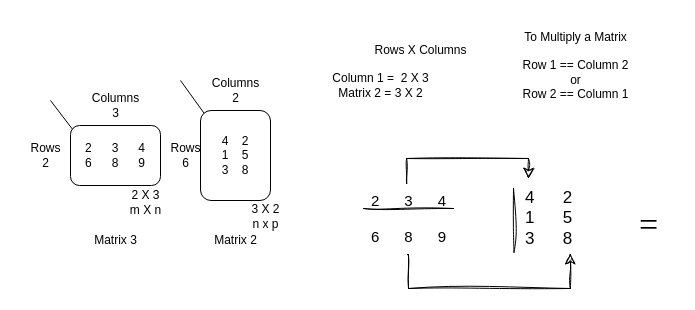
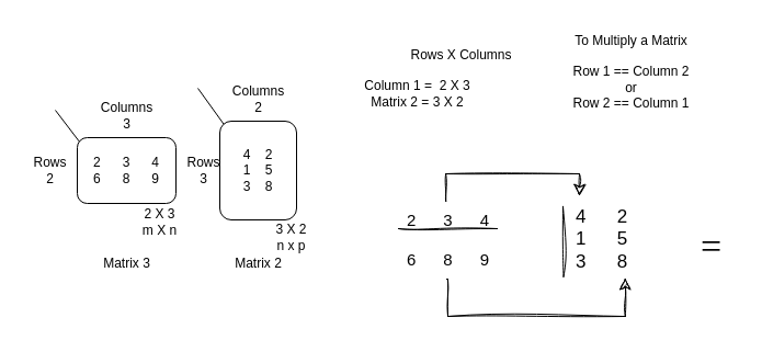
  <mxCell id="0" />
  <mxCell id="1" parent="0" />
  <mxCell id="2" value="2&amp;nbsp; &amp;nbsp; &amp;nbsp; 3&amp;nbsp; &amp;nbsp; &amp;nbsp; 4&lt;br&gt;6&amp;nbsp; &amp;nbsp; &amp;nbsp; 8&amp;nbsp; &amp;nbsp; &amp;nbsp; 9" style="rounded=1;whiteSpace=wrap;html=1;" vertex="1" parent="1"><mxGeometry x="70" y="125" width="90" height="60" as="geometry" /></mxCell>
  <mxCell id="3" value="4&amp;nbsp; &amp;nbsp; 2&lt;br&gt;1&amp;nbsp; &amp;nbsp; 5&lt;br&gt;3&amp;nbsp; &amp;nbsp; 8" style="rounded=1;whiteSpace=wrap;html=1;" vertex="1" parent="1"><mxGeometry x="200" y="110" width="70" height="90" as="geometry" /></mxCell>
  <mxCell id="4" value="Matrix 3" style="text;html=1;align=center;verticalAlign=middle;resizable=0;points=[];autosize=1;strokeColor=none;fillColor=none;rounded=1;" vertex="1" parent="1"><mxGeometry x="80" y="225" width="70" height="30" as="geometry" /></mxCell>
  <mxCell id="5" value="Matrix 2" style="text;html=1;align=center;verticalAlign=middle;resizable=0;points=[];autosize=1;strokeColor=none;fillColor=none;rounded=1;" vertex="1" parent="1"><mxGeometry x="200" y="225" width="70" height="30" as="geometry" /></mxCell>
  <mxCell id="6" value="" style="endArrow=none;html=1;exitX=0.051;exitY=0.03;exitDx=0;exitDy=0;exitPerimeter=0;" edge="1" parent="1" source="3"><mxGeometry width="50" height="50" relative="1" as="geometry"><mxPoint x="210" y="120" as="sourcePoint" /><mxPoint x="180" y="80" as="targetPoint" /><Array as="points" /></mxGeometry></mxCell>
  <mxCell id="7" value="" style="endArrow=none;html=1;exitX=0.019;exitY=0.057;exitDx=0;exitDy=0;exitPerimeter=0;" edge="1" parent="1" source="2"><mxGeometry width="50" height="50" relative="1" as="geometry"><mxPoint x="70" y="130" as="sourcePoint" /><mxPoint x="50" y="100" as="targetPoint" /></mxGeometry></mxCell>
  <mxCell id="8" value="2 X 3&lt;br&gt;m X n" style="text;html=1;align=center;verticalAlign=middle;resizable=0;points=[];autosize=1;rounded=1;" vertex="1" parent="1"><mxGeometry x="120" y="182" width="50" height="40" as="geometry" /></mxCell>
  <mxCell id="9" value="3 X 2&lt;br&gt;n x p" style="text;html=1;align=center;verticalAlign=middle;resizable=0;points=[];autosize=1;strokeColor=none;fillColor=none;rounded=1;" vertex="1" parent="1"><mxGeometry x="240" y="196" width="50" height="40" as="geometry" /></mxCell>
  <mxCell id="10" value="Rows&lt;br&gt;2" style="text;html=1;align=center;verticalAlign=middle;resizable=0;points=[];autosize=1;strokeColor=none;fillColor=none;rounded=1;" vertex="1" parent="1"><mxGeometry x="20" y="135" width="50" height="40" as="geometry" /></mxCell>
  <mxCell id="11" value="Columns&lt;br&gt;3" style="text;html=1;align=center;verticalAlign=middle;resizable=0;points=[];autosize=1;strokeColor=none;fillColor=none;rounded=1;" vertex="1" parent="1"><mxGeometry x="80" y="85" width="70" height="40" as="geometry" /></mxCell>
  <mxCell id="12" value="Columns&lt;br&gt;2" style="text;html=1;align=center;verticalAlign=middle;resizable=0;points=[];autosize=1;strokeColor=none;fillColor=none;rounded=1;" vertex="1" parent="1"><mxGeometry x="200" y="70" width="70" height="40" as="geometry" /></mxCell>
- <mxCell id="13" value="Rows&lt;br&gt;6" style="text;html=1;align=center;verticalAlign=middle;resizable=0;points=[];autosize=1;strokeColor=none;fillColor=none;rounded=1;" vertex="1" parent="1"><mxGeometry x="160" y="135" width="50" height="40" as="geometry" /></mxCell>
+ <mxCell id="13" value="Rows&lt;br&gt;3" style="text;html=1;align=center;verticalAlign=middle;resizable=0;points=[];autosize=1;strokeColor=none;fillColor=none;rounded=1;" vertex="1" parent="1"><mxGeometry x="160" y="135" width="50" height="40" as="geometry" /></mxCell>
  <mxCell id="14" value="Column 1 =&amp;nbsp; 2 X 3&lt;br&gt;Matrix 2 = 3 X 2" style="text;html=1;align=center;verticalAlign=middle;resizable=0;points=[];autosize=1;strokeColor=none;fillColor=none;fontSize=12;fontFamily=Helvetica;sketch=1;hachureGap=4;jiggle=2;curveFitting=1;fontSource=https%3A%2F%2Ffonts.googleapis.com%2Fcss%3Ffamily%3DArchitects%2BDaughter;" vertex="1" parent="1"><mxGeometry x="325" y="65" width="110" height="40" as="geometry" /></mxCell>
  <mxCell id="15" value="Rows X Columns" style="text;html=1;align=center;verticalAlign=middle;resizable=0;points=[];autosize=1;strokeColor=none;fillColor=none;fontSize=12;fontFamily=Helvetica;sketch=1;hachureGap=4;jiggle=2;curveFitting=1;fontSource=https%3A%2F%2Ffonts.googleapis.com%2Fcss%3Ffamily%3DArchitects%2BDaughter;" vertex="1" parent="1"><mxGeometry x="360" y="35" width="120" height="30" as="geometry" /></mxCell>
  <mxCell id="16" value="To Multiply a Matrix&lt;br&gt;&lt;br&gt;Row 1 == Column 2&lt;br&gt;or&lt;br&gt;Row 2 == Column 1" style="text;html=1;align=center;verticalAlign=middle;resizable=0;points=[];autosize=1;strokeColor=none;fillColor=none;fontSize=12;fontFamily=Helvetica;sketch=1;hachureGap=4;jiggle=2;curveFitting=1;fontSource=https%3A%2F%2Ffonts.googleapis.com%2Fcss%3Ffamily%3DArchitects%2BDaughter;" vertex="1" parent="1"><mxGeometry x="510" y="20" width="130" height="90" as="geometry" /></mxCell>
  <mxCell id="17" value="&lt;font style=&quot;font-size: 15px;&quot;&gt;&lt;span style=&quot;&quot;&gt;2&amp;nbsp; &amp;nbsp; &amp;nbsp; 3&amp;nbsp; &amp;nbsp; &amp;nbsp; 4&lt;br&gt;&lt;/span&gt;&lt;br style=&quot;&quot;&gt;&lt;span style=&quot;&quot;&gt;6&amp;nbsp; &amp;nbsp; &amp;nbsp; 8&amp;nbsp; &amp;nbsp; &amp;nbsp; 9&lt;/span&gt;&lt;/font&gt;" style="text;html=1;align=center;verticalAlign=middle;resizable=0;points=[];autosize=1;strokeColor=none;fillColor=none;fontSize=12;fontFamily=Helvetica;sketch=1;hachureGap=4;jiggle=2;curveFitting=1;fontSource=https%3A%2F%2Ffonts.googleapis.com%2Fcss%3Ffamily%3DArchitects%2BDaughter;" vertex="1" parent="1"><mxGeometry x="358" y="183" width="100" height="70" as="geometry" /></mxCell>
  <mxCell id="18" value="&lt;font style=&quot;font-size: 17px;&quot;&gt;4&amp;nbsp; &amp;nbsp; &amp;nbsp; 2&lt;br style=&quot;&quot;&gt;1&amp;nbsp; &amp;nbsp; &amp;nbsp; 5&lt;br style=&quot;&quot;&gt;3&amp;nbsp; &amp;nbsp; &amp;nbsp; 8&lt;/font&gt;" style="text;html=1;align=center;verticalAlign=middle;resizable=0;points=[];autosize=1;strokeColor=none;fillColor=none;fontSize=15;fontFamily=Helvetica;sketch=1;hachureGap=4;jiggle=2;curveFitting=1;fontSource=https%3A%2F%2Ffonts.googleapis.com%2Fcss%3Ffamily%3DArchitects%2BDaughter;" vertex="1" parent="1"><mxGeometry x="513" y="183" width="70" height="70" as="geometry" /></mxCell>
  <mxCell id="19" value="" style="endArrow=none;sketch=1;hachureGap=4;jiggle=2;curveFitting=1;fontFamily=Verdana;fontSize=17;rounded=1;verticalAlign=middle;html=1;" edge="1" parent="1"><mxGeometry width="50" height="50" relative="1" as="geometry"><mxPoint x="363" y="208" as="sourcePoint" /><mxPoint x="453" y="208" as="targetPoint" /></mxGeometry></mxCell>
  <mxCell id="20" value="" style="endArrow=none;html=1;rounded=1;sketch=1;hachureGap=4;jiggle=2;curveFitting=1;fontFamily=Verdana;fontSize=17;exitX=0.007;exitY=0.984;exitDx=0;exitDy=0;exitPerimeter=0;entryX=0;entryY=0.069;entryDx=0;entryDy=0;entryPerimeter=0;" edge="1" parent="1" source="18" target="18"><mxGeometry width="50" height="50" relative="1" as="geometry"><mxPoint x="478" y="238" as="sourcePoint" /><mxPoint x="498" y="188" as="targetPoint" /></mxGeometry></mxCell>
  <mxCell id="21" value="" style="edgeStyle=segmentEdgeStyle;endArrow=classic;html=1;curved=0;rounded=0;endSize=8;startSize=8;sourcePerimeterSpacing=0;targetPerimeterSpacing=0;sketch=1;hachureGap=4;jiggle=2;curveFitting=1;fontFamily=Verdana;fontSize=17;fontSource=https%3A%2F%2Ffonts.googleapis.com%2Fcss%3Ffamily%3DArchitects%2BDaughter;exitX=0.489;exitY=1.016;exitDx=0;exitDy=0;exitPerimeter=0;entryX=0.811;entryY=1.002;entryDx=0;entryDy=0;entryPerimeter=0;" edge="1" parent="1" source="17" target="18"><mxGeometry width="100" relative="1" as="geometry"><mxPoint x="378" y="268" as="sourcePoint" /><mxPoint x="578" y="308" as="targetPoint" /><Array as="points"><mxPoint x="408" y="254" /><mxPoint x="408" y="288" /><mxPoint x="570" y="288" /></Array></mxGeometry></mxCell>
  <mxCell id="22" value="" style="edgeStyle=segmentEdgeStyle;endArrow=classic;html=1;curved=0;rounded=0;endSize=8;startSize=8;sourcePerimeterSpacing=0;targetPerimeterSpacing=0;sketch=1;hachureGap=4;jiggle=2;curveFitting=1;fontFamily=Verdana;fontSize=17;fontSource=https%3A%2F%2Ffonts.googleapis.com%2Fcss%3Ffamily%3DArchitects%2BDaughter;exitX=0.482;exitY=0.001;exitDx=0;exitDy=0;exitPerimeter=0;" edge="1" parent="1" source="17"><mxGeometry width="100" relative="1" as="geometry"><mxPoint x="398" y="128" as="sourcePoint" /><mxPoint x="528" y="178" as="targetPoint" /><Array as="points"><mxPoint x="406" y="158" /><mxPoint x="528" y="158" /><mxPoint x="528" y="178" /></Array></mxGeometry></mxCell>
  <mxCell id="23" value="&lt;font style=&quot;font-size: 34px;&quot;&gt;=&lt;/font&gt;" style="text;html=1;align=center;verticalAlign=middle;resizable=0;points=[];autosize=1;strokeColor=none;fillColor=none;fontSize=17;fontFamily=Verdana;sketch=1;hachureGap=4;jiggle=2;curveFitting=1;fontSource=https%3A%2F%2Ffonts.googleapis.com%2Fcss%3Ffamily%3DArchitects%2BDaughter;" vertex="1" parent="1"><mxGeometry x="623" y="200" width="50" height="50" as="geometry" /></mxCell>
